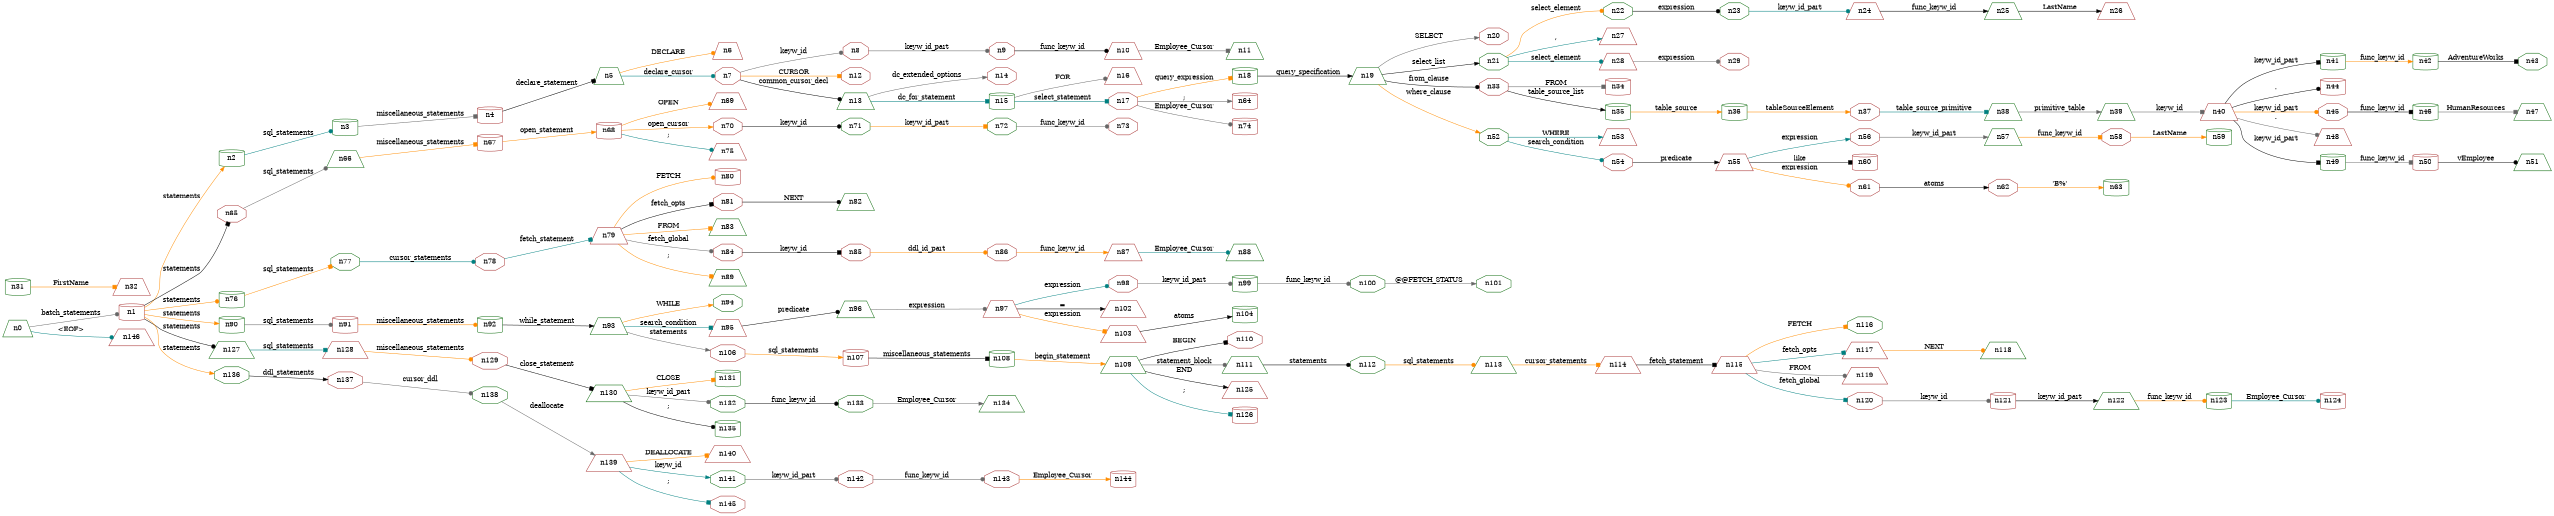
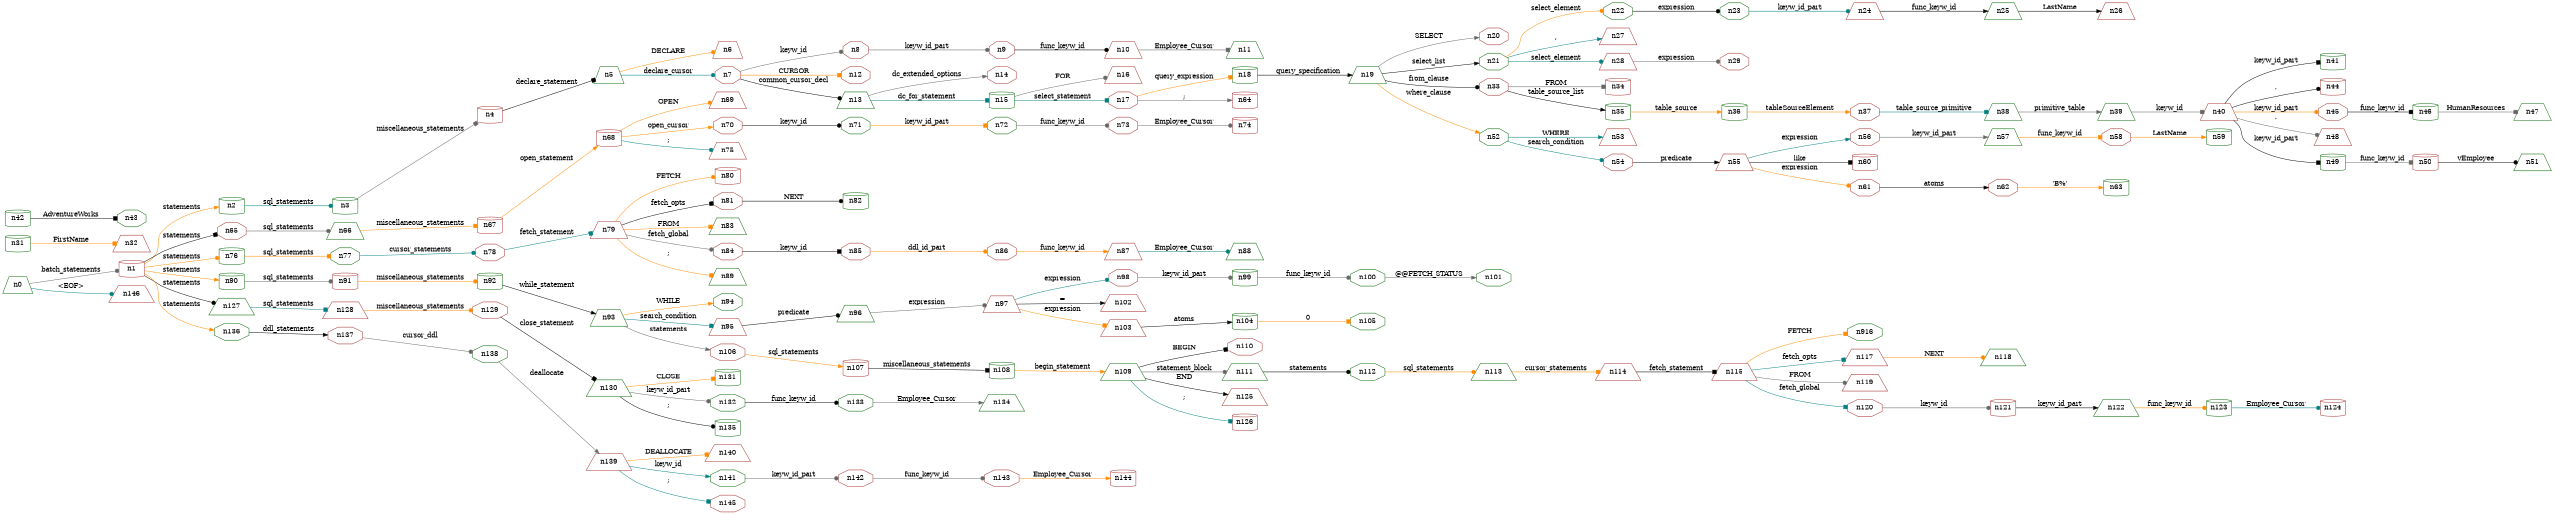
  digraph {
    rankdir=LR
    node [color=brown shape=trapezium]
    edge [arrowhead=dot color=darkorange]
    n0 [color=darkgreen]
    n1 [shape=cylinder]
    n146
    n2 [color=darkgreen shape=cylinder]
    n65 [shape=octagon]
    n76 [color=darkgreen shape=cylinder]
    n90 [color=darkgreen shape=cylinder]
    n127 [color=darkgreen]
    n136 [color=darkgreen shape=octagon]
    n3 [color=darkgreen shape=cylinder]
    n66 [color=darkgreen]
    n77 [color=darkgreen shape=octagon]
    n91 [shape=cylinder]
    n128
    n137 [shape=octagon]
    n4 [shape=cylinder]
    n5 [color=darkgreen]
    n6
    n7 [shape=octagon]
    n8 [shape=octagon]
    n12 [shape=octagon]
    n13 [color=darkgreen]
    n9 [shape=octagon]
    n14 [shape=octagon]
    n15 [color=darkgreen shape=cylinder]
    n10
    n11 [color=darkgreen]
    n16
    n17 [shape=octagon]
    n18 [color=darkgreen shape=cylinder]
    n64 [shape=cylinder]
    n19 [color=darkgreen]
    n20 [shape=octagon]
    n21 [color=darkgreen shape=octagon]
    n33 [shape=octagon]
    n52 [color=darkgreen shape=octagon]
    n22 [color=darkgreen shape=octagon]
    n27
    n28
    n34 [shape=cylinder]
    n35 [color=darkgreen shape=cylinder]
    n53
    n54 [shape=octagon]
    n23 [color=darkgreen shape=octagon]
    n29 [shape=octagon]
    n24
    n25 [color=darkgreen]
    n26
    n31 [color=darkgreen shape=cylinder]
    n32
    n36 [color=darkgreen shape=cylinder]
    n37 [shape=octagon]
    n38 [color=darkgreen]
    n39 [color=darkgreen]
    n40
    n41 [color=darkgreen shape=cylinder]
    n44 [shape=cylinder]
    n45 [shape=octagon]
    n48
    n49 [color=darkgreen shape=cylinder]
    n42 [color=darkgreen shape=cylinder]
    n46 [color=darkgreen shape=cylinder]
    n50 [shape=cylinder]
    n43 [color=darkgreen shape=octagon]
    n47 [color=darkgreen]
    n51 [color=darkgreen]
    n55
    n56 [shape=octagon]
    n60 [shape=cylinder]
    n61 [shape=octagon]
    n57 [color=darkgreen]
    n62 [shape=octagon]
    n58 [shape=octagon]
    n59 [color=darkgreen shape=cylinder]
    n63 [color=darkgreen shape=cylinder]
    n67 [shape=cylinder]
    n68 [shape=cylinder]
    n69
    n70 [shape=octagon]
    n75
    n71 [color=darkgreen shape=octagon]
    n72 [color=darkgreen shape=octagon]
    n73 [shape=octagon]
    n74 [shape=cylinder]
    n78 [shape=octagon]
    n79
    n80 [shape=cylinder]
    n81 [shape=octagon]
    n83 [color=darkgreen]
    n84 [shape=octagon]
    n89 [color=darkgreen]
-   n82 [color=darkgreen]
+   n82 [color=darkgreen shape=cylinder]
    n85 [shape=octagon]
    n86 [shape=octagon]
    n87
    n88 [color=darkgreen]
    n92 [color=darkgreen shape=cylinder]
    n93 [color=darkgreen]
    n94 [color=darkgreen shape=octagon]
    n95
    n106 [shape=octagon]
    n96 [color=darkgreen]
    n107 [shape=cylinder]
    n97
    n98 [shape=octagon]
    n102
    n103
    n99 [color=darkgreen shape=cylinder]
    n104 [color=darkgreen shape=cylinder]
    n100 [color=darkgreen shape=octagon]
    n101 [color=darkgreen shape=octagon]
+   n105 [color=darkgreen shape=octagon]
    n108 [color=darkgreen shape=cylinder]
    n109 [color=darkgreen]
    n110 [shape=octagon]
    n111 [color=darkgreen]
    n125
    n126 [shape=cylinder]
    n112 [color=darkgreen shape=octagon]
    n113 [color=darkgreen]
    n114
    n115
-   n116 [color=darkgreen shape=octagon]
+   n116 [color=darkgreen shape=octagon label=n916]
    n117
    n119
    n120 [shape=octagon]
    n118 [color=darkgreen]
    n121 [shape=cylinder]
    n122 [color=darkgreen]
    n123 [color=darkgreen shape=cylinder]
    n124 [shape=cylinder]
    n129 [shape=octagon]
    n130 [color=darkgreen]
    n131 [color=darkgreen shape=cylinder]
    n132 [color=darkgreen shape=octagon]
    n135 [color=darkgreen shape=cylinder]
    n133 [color=darkgreen shape=octagon]
    n134 [color=darkgreen]
    n138 [color=darkgreen shape=octagon]
    n139
    n140
    n141 [color=darkgreen shape=octagon]
    n145 [shape=octagon]
    n142 [shape=octagon]
    n143 [shape=octagon]
    n144 [shape=cylinder]
    n0 -> n1 [color=gray40 label=batch_statements]
    n0 -> n146 [color=teal label="<EOF>"]
    n1 -> n2 [arrowhead=normal label=statements]
    n1 -> n65 [arrowhead=box color=black label=statements]
    n1 -> n76 [label=statements]
    n1 -> n90 [arrowhead=normal label=statements]
    n1 -> n127 [color=black label=statements]
    n1 -> n136 [arrowhead=normal label=statements]
    n2 -> n3 [color=teal label=sql_statements]
    n65 -> n66 [color=gray40 label=sql_statements]
    n76 -> n77 [arrowhead=box label=sql_statements]
    n90 -> n91 [color=gray40 label=sql_statements]
    n127 -> n128 [arrowhead=box color=teal label=sql_statements]
    n136 -> n137 [arrowhead=normal color=black label=ddl_statements]
    n3 -> n4 [arrowhead=box color=gray40 label=miscellaneous_statements]
    n66 -> n67 [arrowhead=box label=miscellaneous_statements]
    n77 -> n78 [color=teal label=cursor_statements]
    n91 -> n92 [label=miscellaneous_statements]
    n128 -> n129 [label=miscellaneous_statements]
    n137 -> n138 [color=gray40 label=cursor_ddl]
    n4 -> n5 [arrowhead=box color=black label=declare_statement]
    n5 -> n6 [label=DECLARE]
    n5 -> n7 [color=teal label=declare_cursor]
    n7 -> n8 [color=gray40 label=keyw_id]
    n7 -> n12 [arrowhead=box label=CURSOR]
    n7 -> n13 [color=black label=common_cursor_decl]
    n8 -> n9 [color=gray40 label=keyw_id_part]
    n13 -> n14 [arrowhead=normal color=gray40 label=dc_extended_options]
    n13 -> n15 [arrowhead=box color=teal label=dc_for_statement]
    n9 -> n10 [color=black label=func_keyw_id]
    n15 -> n16 [color=gray40 label=FOR]
    n15 -> n17 [arrowhead=box color=teal label=select_statement]
    n10 -> n11 [arrowhead=box color=gray40 label=Employee_Cursor]
    n17 -> n18 [arrowhead=box label=query_expression]
    n17 -> n64 [arrowhead=normal color=gray40 label=";"]
    n18 -> n19 [arrowhead=normal color=black label=query_specification]
    n19 -> n20 [arrowhead=normal color=gray40 label=SELECT]
    n19 -> n21 [arrowhead=normal color=black label=select_list]
    n19 -> n33 [color=black label=from_clause]
    n19 -> n52 [arrowhead=normal label=where_clause]
    n21 -> n22 [label=select_element]
    n21 -> n27 [arrowhead=normal color=teal label=","]
    n21 -> n28 [color=teal label=select_element]
    n33 -> n34 [arrowhead=box color=gray40 label=FROM]
    n33 -> n35 [arrowhead=normal color=black label=table_source_list]
    n52 -> n53 [arrowhead=normal color=teal label=WHERE]
    n52 -> n54 [color=teal label=search_condition]
    n22 -> n23 [color=black label=expression]
    n28 -> n29 [color=gray40 label=expression]
    n35 -> n36 [arrowhead=normal label=table_source]
    n54 -> n55 [arrowhead=normal color=black label=predicate]
    n23 -> n24 [color=teal label=keyw_id_part]
    n24 -> n25 [arrowhead=normal color=black label=func_keyw_id]
    n25 -> n26 [arrowhead=normal color=black label=LastName]
    n31 -> n32 [arrowhead=box label=FirstName]
    n36 -> n37 [arrowhead=normal label=tableSourceElement]
    n37 -> n38 [arrowhead=box color=teal label=table_source_primitive]
    n38 -> n39 [arrowhead=normal color=gray40 label=primitive_table]
    n39 -> n40 [arrowhead=box color=gray40 label=keyw_id]
    n40 -> n41 [arrowhead=box color=black label=keyw_id_part]
    n40 -> n44 [color=black label="."]
    n40 -> n45 [label=keyw_id_part]
    n40 -> n48 [color=gray40 label="."]
    n40 -> n49 [arrowhead=box color=black label=keyw_id_part]
-   n41 -> n42 [arrowhead=normal label=func_keyw_id]
    n45 -> n46 [arrowhead=box color=black label=func_keyw_id]
    n49 -> n50 [arrowhead=box color=gray40 label=func_keyw_id]
    n42 -> n43 [arrowhead=box color=black label=AdventureWorks]
    n46 -> n47 [arrowhead=box color=gray40 label=HumanResources]
    n50 -> n51 [color=black label=vEmployee]
    n55 -> n56 [arrowhead=normal color=teal label=expression]
    n55 -> n60 [arrowhead=box color=black label=like]
    n55 -> n61 [label=expression]
    n56 -> n57 [arrowhead=normal color=gray40 label=keyw_id_part]
    n61 -> n62 [arrowhead=normal color=black label=atoms]
    n57 -> n58 [arrowhead=box label=func_keyw_id]
    n62 -> n63 [arrowhead=normal label="'B%'"]
    n58 -> n59 [arrowhead=normal label=LastName]
    n67 -> n68 [arrowhead=normal label=open_statement]
    n68 -> n69 [label=OPEN]
    n68 -> n70 [arrowhead=normal label=open_cursor]
    n68 -> n75 [color=teal label=";"]
    n70 -> n71 [color=black label=keyw_id]
    n71 -> n72 [arrowhead=box label=keyw_id_part]
    n72 -> n73 [color=gray40 label=func_keyw_id]
-   n17 -> n74 [color=gray40 label=Employee_Cursor]
+   n73 -> n74 [color=gray40 label=Employee_Cursor]
    n78 -> n79 [arrowhead=box color=teal label=fetch_statement]
    n79 -> n80 [label=FETCH]
    n79 -> n81 [arrowhead=box color=black label=fetch_opts]
    n79 -> n83 [arrowhead=box label=FROM]
    n79 -> n84 [color=gray40 label=fetch_global]
    n79 -> n89 [arrowhead=box label=";"]
    n81 -> n82 [color=black label=NEXT]
    n84 -> n85 [arrowhead=box color=black label=keyw_id]
    n85 -> n86 [label=ddl_id_part]
    n86 -> n87 [arrowhead=normal label=func_keyw_id]
    n87 -> n88 [color=teal label=Employee_Cursor]
    n92 -> n93 [arrowhead=normal color=black label=while_statement]
    n93 -> n94 [arrowhead=normal label=WHILE]
    n93 -> n95 [arrowhead=box color=teal label=search_condition]
    n93 -> n106 [arrowhead=normal color=gray40 label=statements]
    n95 -> n96 [color=black label=predicate]
    n106 -> n107 [arrowhead=normal label=sql_statements]
    n96 -> n97 [color=gray40 label=expression]
    n107 -> n108 [arrowhead=box color=black label=miscellaneous_statements]
    n97 -> n98 [color=teal label=expression]
    n97 -> n102 [arrowhead=normal color=black label="="]
    n97 -> n103 [arrowhead=box label=expression]
    n98 -> n99 [color=gray40 label=keyw_id_part]
    n103 -> n104 [arrowhead=normal color=black label=atoms]
    n99 -> n100 [color=gray40 label=func_keyw_id]
+   n104 -> n105 [arrowhead=box label=0]
    n100 -> n101 [arrowhead=normal color=gray40 label="@@FETCH_STATUS"]
    n108 -> n109 [arrowhead=normal label=begin_statement]
    n109 -> n110 [arrowhead=box color=black label=BEGIN]
    n109 -> n111 [color=gray40 label=statement_block]
    n109 -> n125 [arrowhead=normal color=black label=END]
    n109 -> n126 [arrowhead=box color=teal label=";"]
    n111 -> n112 [color=black label=statements]
    n112 -> n113 [label=sql_statements]
    n113 -> n114 [arrowhead=box label=cursor_statements]
    n114 -> n115 [arrowhead=box color=black label=fetch_statement]
    n115 -> n116 [arrowhead=box label=FETCH]
    n115 -> n117 [arrowhead=box color=teal label=fetch_opts]
    n115 -> n119 [color=gray40 label=FROM]
    n115 -> n120 [arrowhead=box color=teal label=fetch_global]
    n117 -> n118 [label=NEXT]
    n120 -> n121 [color=gray40 label=keyw_id]
    n121 -> n122 [arrowhead=normal color=black label=keyw_id_part]
    n122 -> n123 [label=func_keyw_id]
    n123 -> n124 [color=teal label=Employee_Cursor]
    n129 -> n130 [arrowhead=box color=black label=close_statement]
    n130 -> n131 [arrowhead=box label=CLOSE]
    n130 -> n132 [color=gray40 label=keyw_id_part]
    n130 -> n135 [color=black label=";"]
    n132 -> n133 [color=black label=func_keyw_id]
    n133 -> n134 [arrowhead=normal color=gray40 label=Employee_Cursor]
    n138 -> n139 [arrowhead=normal color=gray40 label=deallocate]
    n139 -> n140 [arrowhead=box label=DEALLOCATE]
    n139 -> n141 [arrowhead=normal color=teal label=keyw_id]
    n139 -> n145 [arrowhead=box color=teal label=";"]
    n141 -> n142 [color=gray40 label=keyw_id_part]
    n142 -> n143 [color=gray40 label=func_keyw_id]
    n143 -> n144 [arrowhead=normal label=Employee_Cursor]
  }
